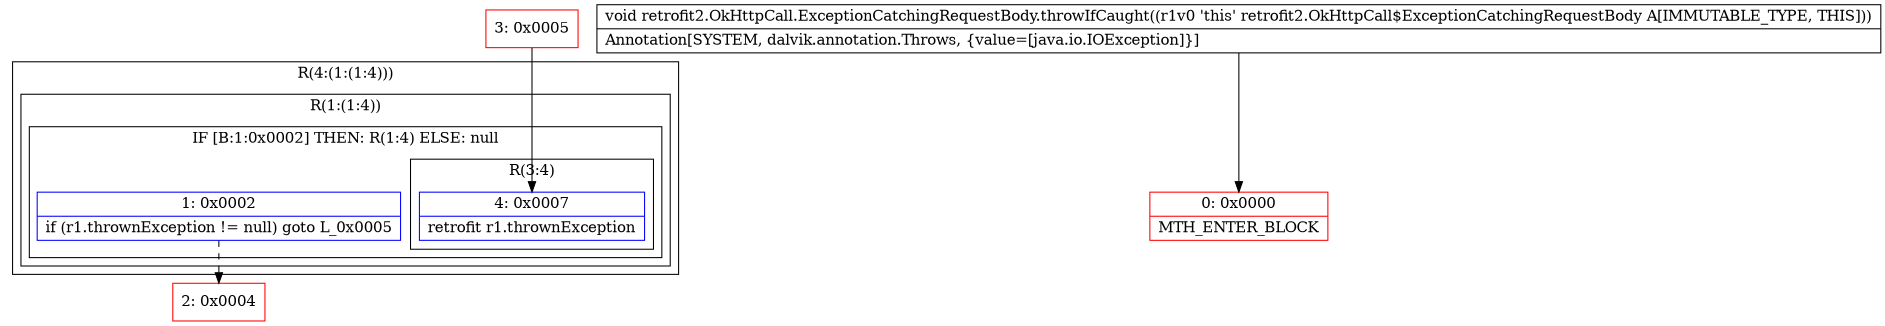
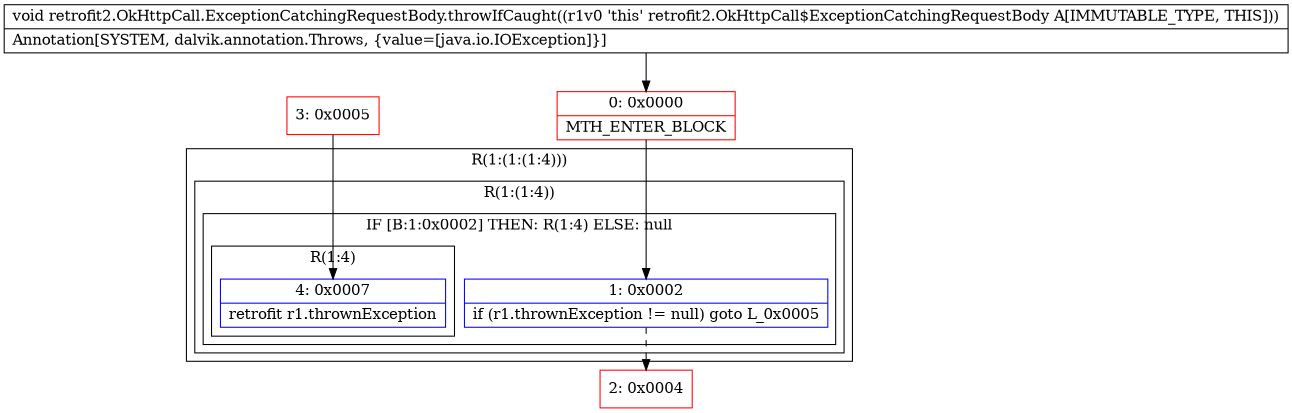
  digraph {
    node [color=red shape=record]
    n1 [color=blue label="{4\:\ 0x0007|retrofit r1.thrownException\l}"]
    n2 [color=blue label="{1\:\ 0x0002|if (r1.thrownException != null) goto L_0x0005\l}"]
    n3 [label="{2\:\ 0x0004}"]
    n4 [label="{3\:\ 0x0005}"]
    n5 [label="{0\:\ 0x0000|MTH_ENTER_BLOCK\l}"]
    n6 [label="{void retrofit2.OkHttpCall.ExceptionCatchingRequestBody.throwIfCaught((r1v0 'this' retrofit2.OkHttpCall$ExceptionCatchingRequestBody A[IMMUTABLE_TYPE, THIS]))  | Annotation[SYSTEM, dalvik.annotation.Throws, \{value=[java.io.IOException]\}]\l}" color=""]
    subgraph cluster_1 {
-     label="R(4:(1:(1:4)))"
+     label="R(1:(1:(1:4)))"
      subgraph cluster_2 {
        label="R(1:(1:4))"
        subgraph cluster_3 {
          label="IF [B:1:0x0002] THEN: R(1:4) ELSE: null"
          n2
          subgraph cluster_4 {
-           label="R(3:4)"
+           label="R(1:4)"
            n1
          }
        }
      }
    }
    n2 -> n3 [style=dashed]
    n4 -> n1
+   n5 -> n2
    n6 -> n5
  }
